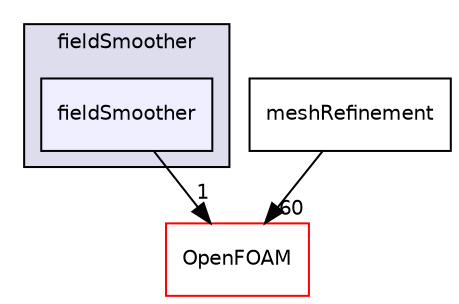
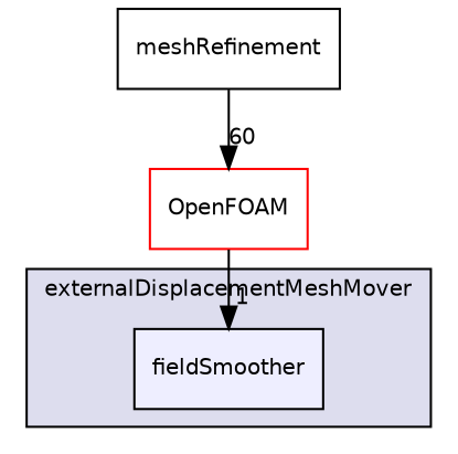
  digraph {
    compound=true
    node [fontname=Helvetica fontsize=10 shape=box]
    edge [labeldistance=1.5 labelfontname=Helvetica labelfontsize=10]
    n1 [fillcolor="#eeeeff" label=fieldSmoother pencolor=black style=filled]
    n2 [color=red label=OpenFOAM]
    n3 [label=meshRefinement]
    subgraph cluster_1 {
      bgcolor="#ddddee"
      fontname=Helvetica
      fontsize=10
-     label=fieldSmoother
+     label=externalDisplacementMeshMover
      pencolor=black
      n1
    }
-   n1 -> n2 [headlabel=1]
+   n2 -> n1 [headlabel=1]
    n3 -> n2 [headlabel=60]
  }
